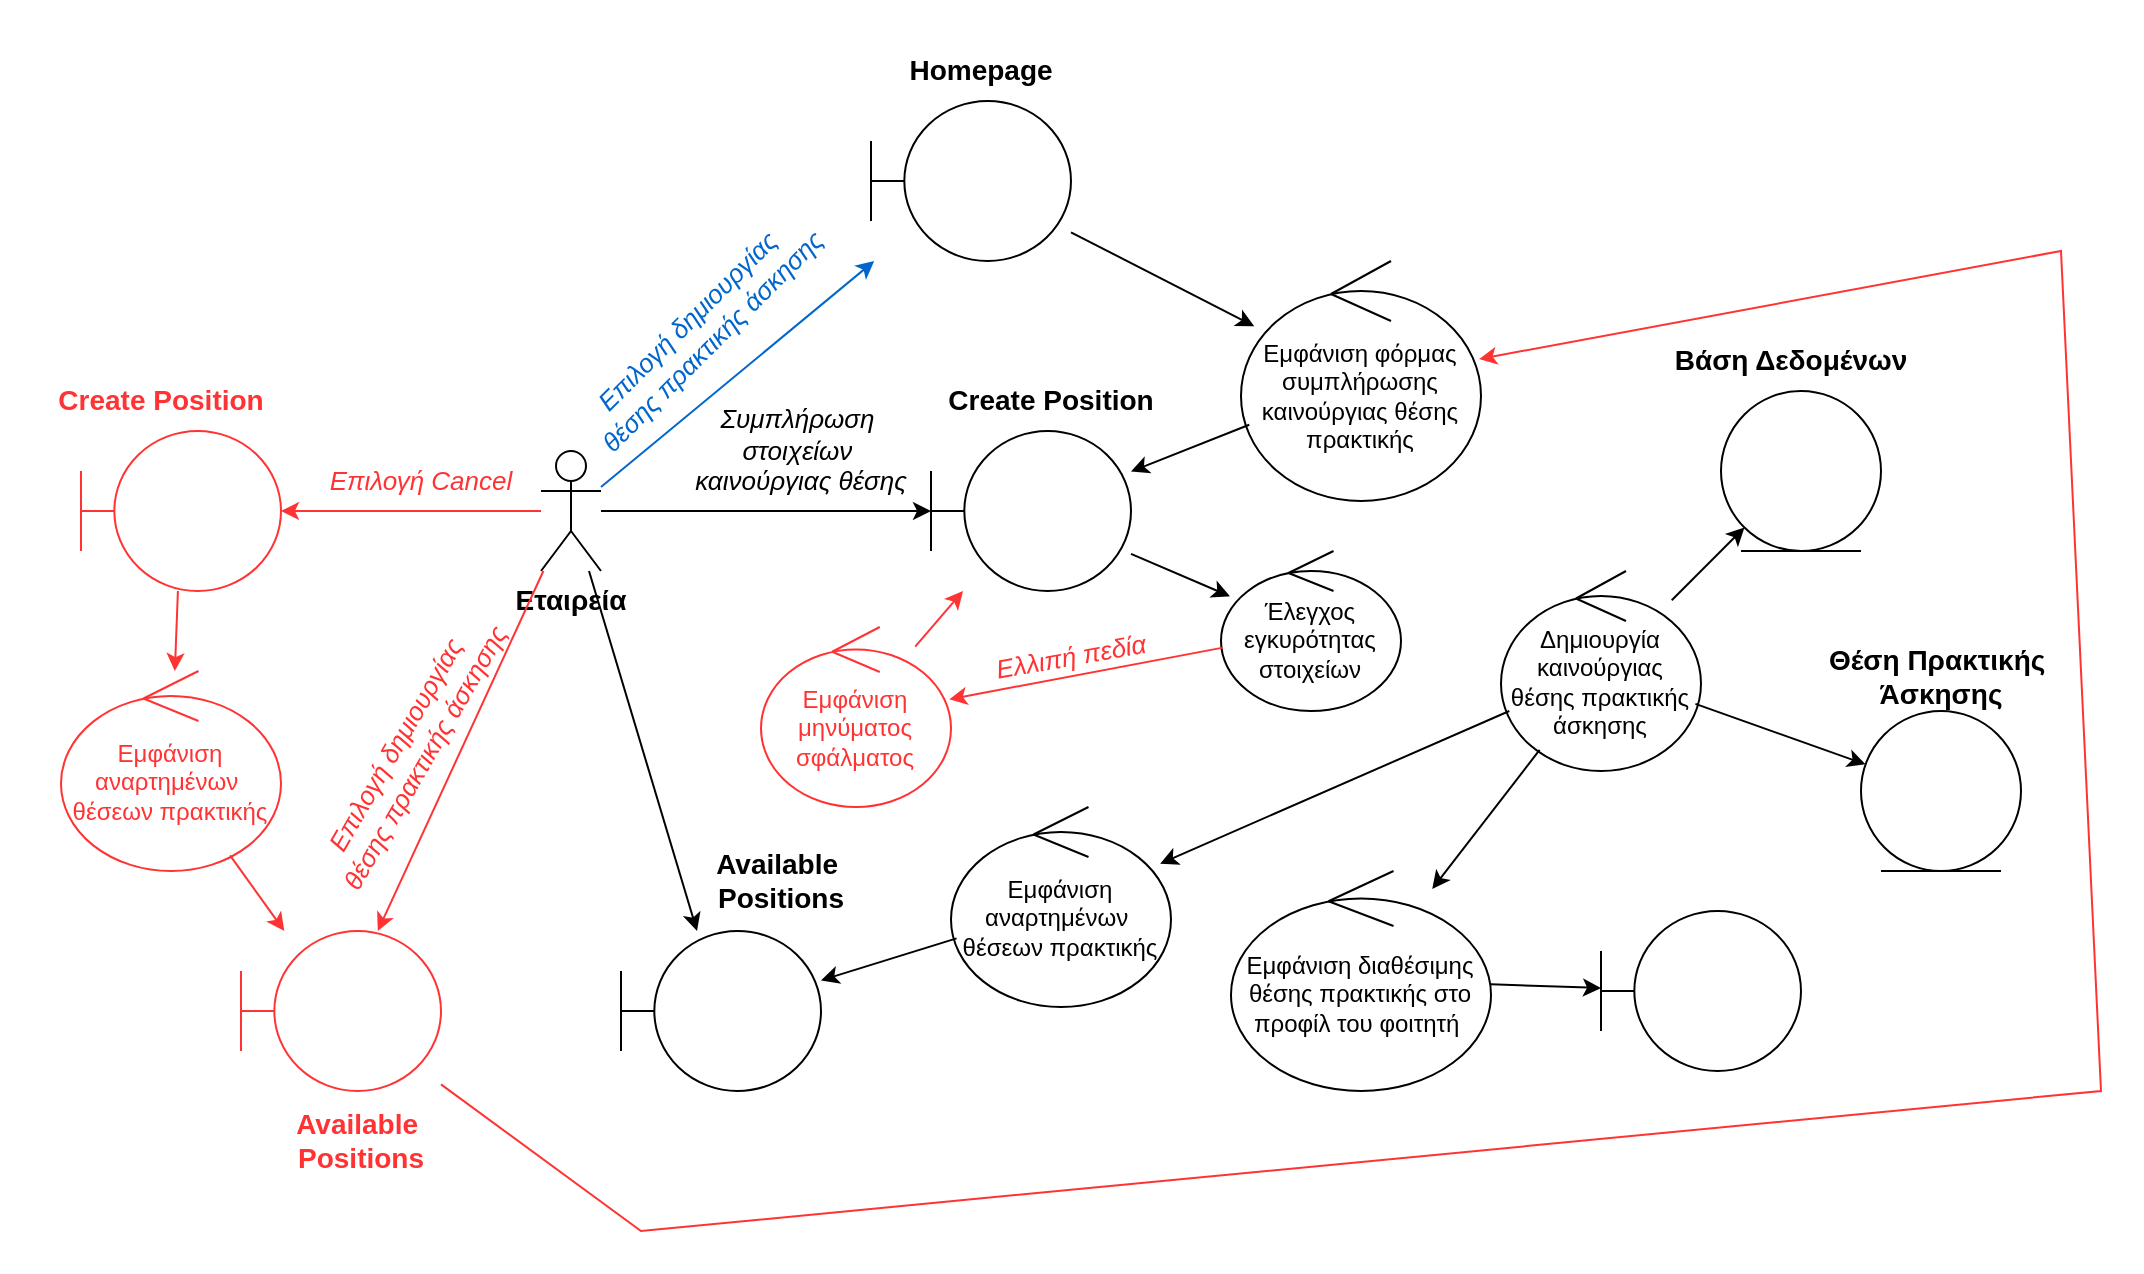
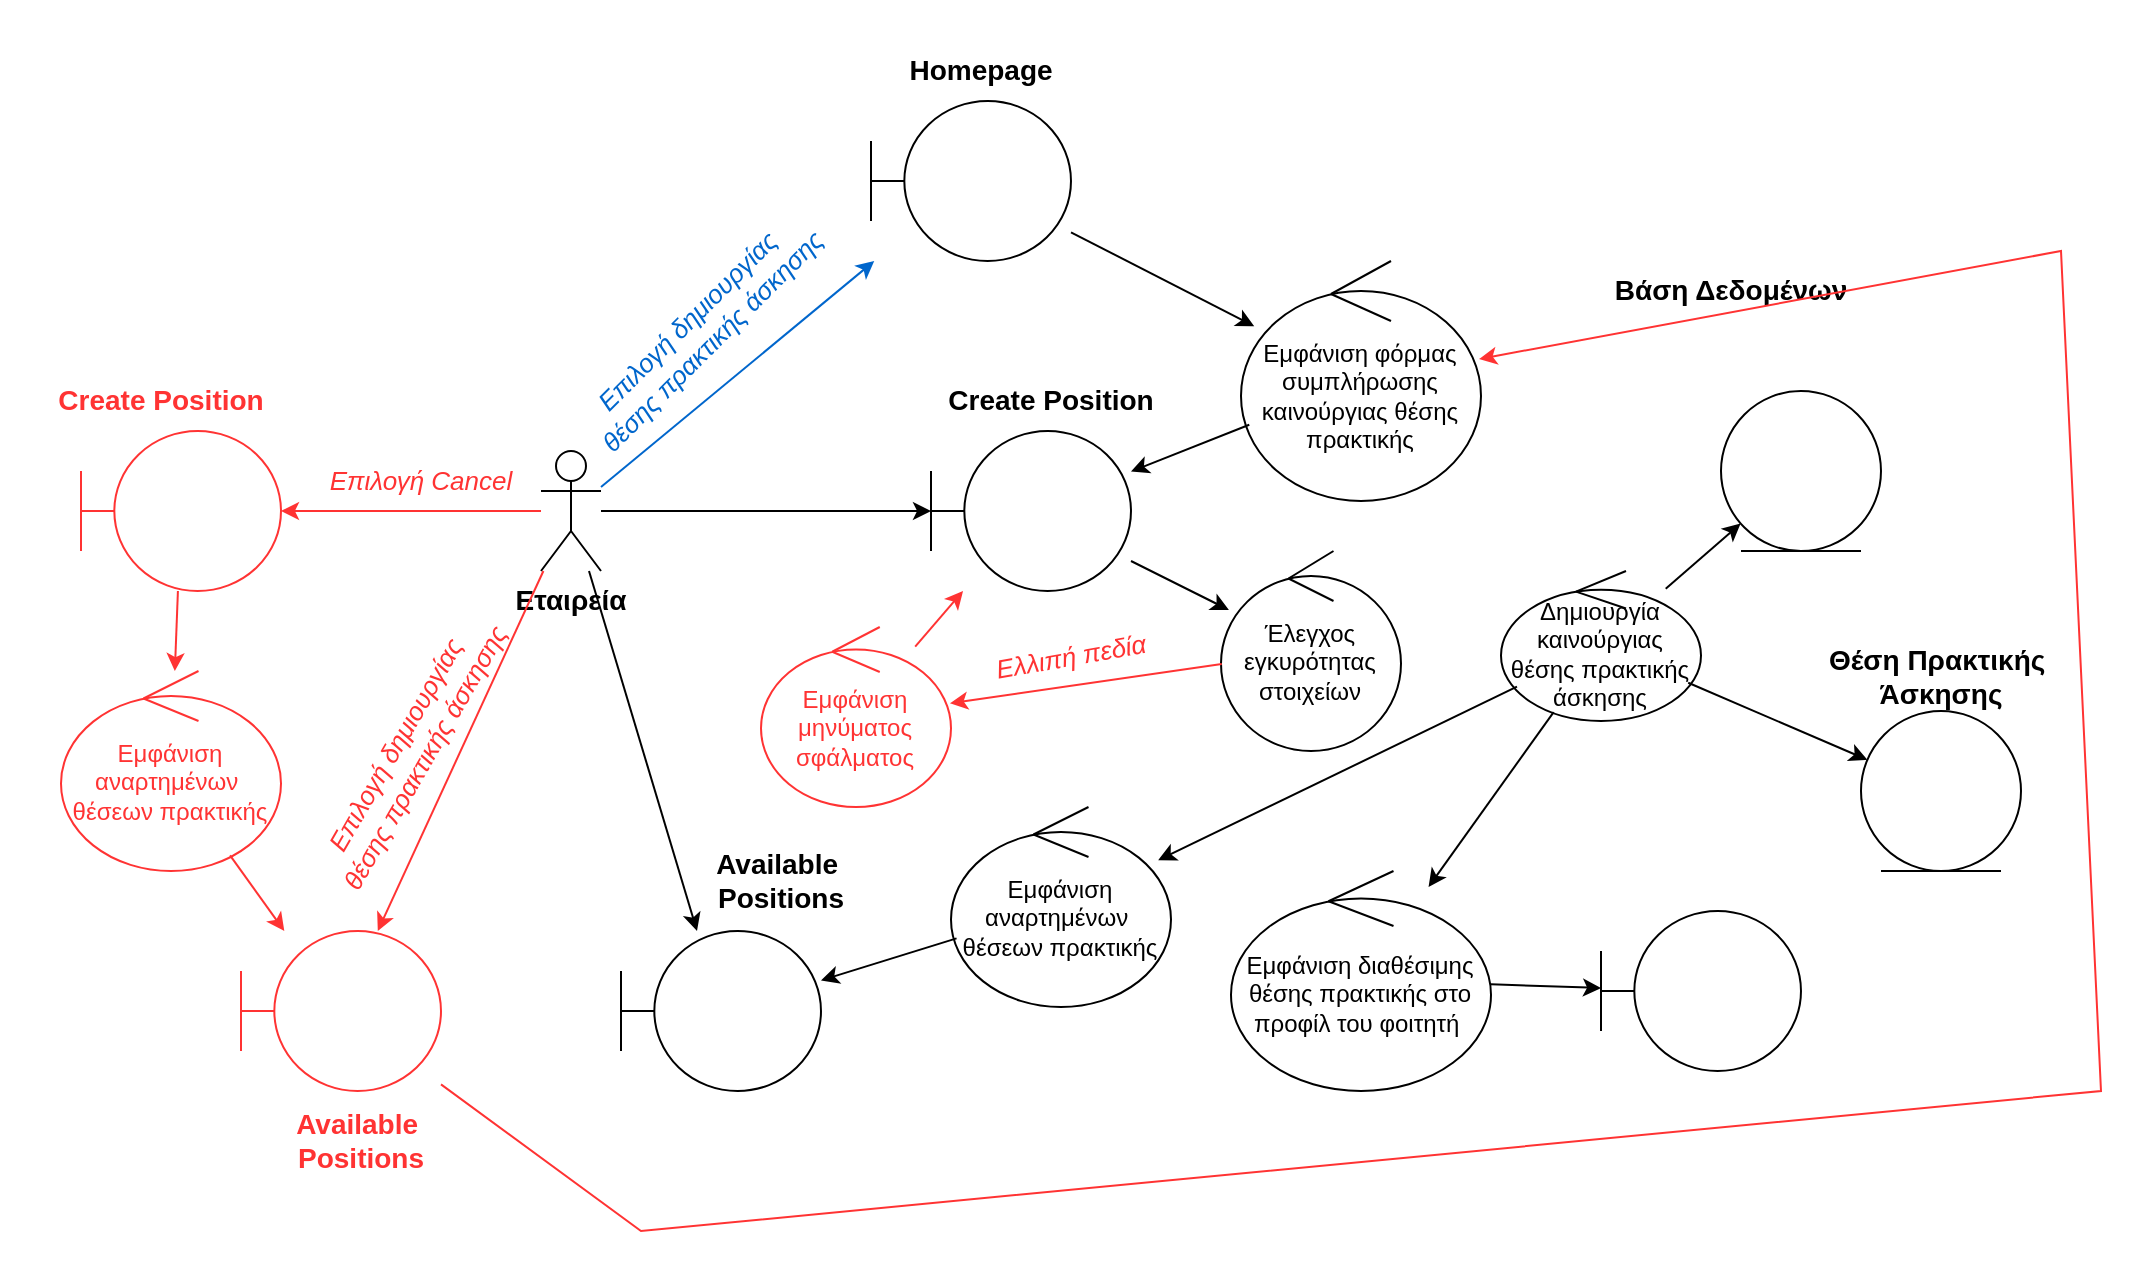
  <mxCell id="0" />
  <mxCell id="1" parent="0" />
  <mxCell id="2" value="&lt;span style=&quot;font-size: 14px;&quot;&gt;&lt;b&gt;Εταιρεία&lt;/b&gt;&lt;/span&gt;" style="shape=umlActor;verticalLabelPosition=bottom;verticalAlign=top;html=1;outlineConnect=0;" vertex="1" parent="1"><mxGeometry x="270" y="225" width="30" height="60" as="geometry" /></mxCell>
  <mxCell id="3" value="" style="shape=umlBoundary;whiteSpace=wrap;html=1;" vertex="1" parent="1"><mxGeometry x="435" y="50" width="100" height="80" as="geometry" /></mxCell>
  <mxCell id="4" value="Homepage" style="text;html=1;align=center;verticalAlign=middle;resizable=0;points=[];autosize=1;strokeColor=none;fillColor=none;fontSize=14;fontStyle=1" vertex="1" parent="1"><mxGeometry x="445" y="20" width="90" height="30" as="geometry" /></mxCell>
  <mxCell id="5" value="" style="endArrow=classic;html=1;rounded=0;strokeColor=#0066CC;" edge="1" parent="1" target="3"><mxGeometry width="50" height="50" relative="1" as="geometry"><mxPoint x="300" y="243" as="sourcePoint" /><mxPoint x="550" y="218" as="targetPoint" /></mxGeometry></mxCell>
  <mxCell id="6" value="Επιλογή δημιουργίας&amp;nbsp;&lt;div&gt;θέσης πρακτικής άσκησης&lt;/div&gt;" style="text;html=1;align=center;verticalAlign=middle;resizable=0;points=[];autosize=1;strokeColor=none;fillColor=none;fontStyle=2;fontSize=13;rotation=-45;fontColor=#0066CC;" vertex="1" parent="1"><mxGeometry x="265" y="145" width="170" height="40" as="geometry" /></mxCell>
  <mxCell id="7" value="" style="shape=umlBoundary;whiteSpace=wrap;html=1;" vertex="1" parent="1"><mxGeometry x="465" y="215" width="100" height="80" as="geometry" /></mxCell>
  <mxCell id="8" value="Create Position" style="text;html=1;align=center;verticalAlign=middle;resizable=0;points=[];autosize=1;strokeColor=none;fillColor=none;fontSize=14;fontStyle=1" vertex="1" parent="1"><mxGeometry x="465" y="185" width="120" height="30" as="geometry" /></mxCell>
  <mxCell id="9" value="Εμφάνιση φόρμας συμπλήρωσης καινούργιας θέσης πρακτικής" style="ellipse;shape=umlControl;whiteSpace=wrap;html=1;fontStyle=0" vertex="1" parent="1"><mxGeometry x="620" y="130" width="120" height="120" as="geometry" /></mxCell>
  <mxCell id="10" value="" style="endArrow=classic;html=1;rounded=0;" edge="1" parent="1" source="9" target="7"><mxGeometry width="50" height="50" relative="1" as="geometry"><mxPoint x="650" y="345" as="sourcePoint" /><mxPoint x="700" y="295" as="targetPoint" /></mxGeometry></mxCell>
  <mxCell id="11" value="" style="endArrow=classic;html=1;rounded=0;" edge="1" parent="1" source="3" target="9"><mxGeometry width="50" height="50" relative="1" as="geometry"><mxPoint x="650" y="345" as="sourcePoint" /><mxPoint x="700" y="295" as="targetPoint" /></mxGeometry></mxCell>
  <mxCell id="12" value="" style="endArrow=classic;html=1;rounded=0;" edge="1" parent="1" source="2" target="7"><mxGeometry width="50" height="50" relative="1" as="geometry"><mxPoint x="636" y="202" as="sourcePoint" /><mxPoint x="540" y="250" as="targetPoint" /></mxGeometry></mxCell>
- <mxCell id="13" value="Συμπλήρωση&amp;nbsp;&lt;div&gt;στοιχείων&amp;nbsp;&lt;/div&gt;&lt;div&gt;καινούργιας θέσης&lt;/div&gt;" style="text;html=1;align=center;verticalAlign=middle;resizable=0;points=[];autosize=1;strokeColor=none;fillColor=none;fontSize=13;fontStyle=2" vertex="1" parent="1"><mxGeometry x="335" y="195" width="130" height="60" as="geometry" /></mxCell>
- <mxCell id="14" value="Έλεγχος εγκυρότητας στοιχείων" style="ellipse;shape=umlControl;whiteSpace=wrap;html=1;fontStyle=0" vertex="1" parent="1"><mxGeometry x="610" y="275" width="90" height="80" as="geometry" /></mxCell>
+ <mxCell id="14" value="Έλεγχος εγκυρότητας στοιχείων" style="ellipse;shape=umlControl;whiteSpace=wrap;html=1;fontStyle=0" vertex="1" parent="1"><mxGeometry x="610" y="275" width="90" height="100" as="geometry" /></mxCell>
  <mxCell id="15" value="" style="endArrow=classic;html=1;rounded=0;" edge="1" parent="1" source="7" target="14"><mxGeometry width="50" height="50" relative="1" as="geometry"><mxPoint x="650" y="345" as="sourcePoint" /><mxPoint x="700" y="295" as="targetPoint" /></mxGeometry></mxCell>
- <mxCell id="16" value="Δημιουργία καινούργιας θέσης πρακτικής άσκησης" style="ellipse;shape=umlControl;whiteSpace=wrap;html=1;fontStyle=0" vertex="1" parent="1"><mxGeometry x="750" y="285" width="100" height="100" as="geometry" /></mxCell>
+ <mxCell id="16" value="Δημιουργία καινούργιας θέσης πρακτικής άσκησης" style="ellipse;shape=umlControl;whiteSpace=wrap;html=1;fontStyle=0" vertex="1" parent="1"><mxGeometry x="750" y="285" width="100" height="75" as="geometry" /></mxCell>
  <mxCell id="17" value="" style="ellipse;shape=umlEntity;whiteSpace=wrap;html=1;" vertex="1" parent="1"><mxGeometry x="860" y="195" width="80" height="80" as="geometry" /></mxCell>
- <mxCell id="18" value="Βάση Δεδομένων" style="text;html=1;align=center;verticalAlign=middle;resizable=0;points=[];autosize=1;strokeColor=none;fillColor=none;fontSize=14;fontStyle=1" vertex="1" parent="1"><mxGeometry x="830" y="165" width="130" height="30" as="geometry" /></mxCell>
+ <mxCell id="18" value="Βάση Δεδομένων" style="text;html=1;align=center;verticalAlign=middle;resizable=0;points=[];autosize=1;strokeColor=none;fillColor=none;fontSize=14;fontStyle=1" vertex="1" parent="1"><mxGeometry x="800" y="130" width="130" height="30" as="geometry" /></mxCell>
  <mxCell id="19" value="" style="endArrow=classic;html=1;rounded=0;" edge="1" parent="1" source="16" target="21"><mxGeometry width="50" height="50" relative="1" as="geometry"><mxPoint x="790" y="75" as="sourcePoint" /><mxPoint x="840" y="25" as="targetPoint" /></mxGeometry></mxCell>
  <mxCell id="20" value="" style="endArrow=classic;html=1;rounded=0;" edge="1" parent="1" source="16" target="17"><mxGeometry width="50" height="50" relative="1" as="geometry"><mxPoint x="650" y="345" as="sourcePoint" /><mxPoint x="700" y="295" as="targetPoint" /></mxGeometry></mxCell>
  <mxCell id="21" value="" style="ellipse;shape=umlEntity;whiteSpace=wrap;html=1;" vertex="1" parent="1"><mxGeometry x="930" y="355" width="80" height="80" as="geometry" /></mxCell>
  <mxCell id="22" value="Θέση Πρακτικής&amp;nbsp;&lt;div&gt;Άσκησης&lt;/div&gt;" style="text;html=1;align=center;verticalAlign=middle;resizable=0;points=[];autosize=1;strokeColor=none;fillColor=none;fontSize=14;fontStyle=1" vertex="1" parent="1"><mxGeometry x="905" y="313" width="130" height="50" as="geometry" /></mxCell>
  <mxCell id="23" value="Εμφάνιση αναρτημένων&amp;nbsp; θέσεων πρακτικής" style="ellipse;shape=umlControl;whiteSpace=wrap;html=1;fontStyle=0" vertex="1" parent="1"><mxGeometry x="475" y="403" width="110" height="100" as="geometry" /></mxCell>
  <mxCell id="24" value="" style="endArrow=classic;html=1;rounded=0;" edge="1" parent="1" source="16" target="23"><mxGeometry width="50" height="50" relative="1" as="geometry"><mxPoint x="650" y="345" as="sourcePoint" /><mxPoint x="700" y="295" as="targetPoint" /></mxGeometry></mxCell>
  <mxCell id="25" value="" style="shape=umlBoundary;whiteSpace=wrap;html=1;" vertex="1" parent="1"><mxGeometry x="310" y="465" width="100" height="80" as="geometry" /></mxCell>
  <mxCell id="26" value="Available&amp;nbsp;&lt;div&gt;Positions&lt;/div&gt;" style="text;html=1;align=center;verticalAlign=middle;resizable=0;points=[];autosize=1;strokeColor=none;fillColor=none;fontSize=14;fontStyle=1" vertex="1" parent="1"><mxGeometry x="350" y="415" width="80" height="50" as="geometry" /></mxCell>
  <mxCell id="27" value="" style="endArrow=classic;html=1;rounded=0;" edge="1" parent="1" source="2" target="25"><mxGeometry width="50" height="50" relative="1" as="geometry"><mxPoint x="650" y="345" as="sourcePoint" /><mxPoint x="700" y="295" as="targetPoint" /></mxGeometry></mxCell>
  <mxCell id="28" value="" style="endArrow=classic;html=1;rounded=0;" edge="1" parent="1" source="23" target="25"><mxGeometry width="50" height="50" relative="1" as="geometry"><mxPoint x="650" y="345" as="sourcePoint" /><mxPoint x="700" y="295" as="targetPoint" /></mxGeometry></mxCell>
  <mxCell id="29" value="Εμφάνιση διαθέσιμης θέσης πρακτικής στο προφίλ του φοιτητή&amp;nbsp;" style="ellipse;shape=umlControl;whiteSpace=wrap;html=1;fontStyle=0" vertex="1" parent="1"><mxGeometry x="615" y="435" width="130" height="110" as="geometry" /></mxCell>
  <mxCell id="30" value="" style="endArrow=classic;html=1;rounded=0;" edge="1" parent="1" source="16" target="29"><mxGeometry width="50" height="50" relative="1" as="geometry"><mxPoint x="650" y="345" as="sourcePoint" /><mxPoint x="700" y="295" as="targetPoint" /></mxGeometry></mxCell>
  <mxCell id="31" value="" style="shape=umlBoundary;whiteSpace=wrap;html=1;" vertex="1" parent="1"><mxGeometry x="800" y="455" width="100" height="80" as="geometry" /></mxCell>
  <mxCell id="32" value="" style="endArrow=classic;html=1;rounded=0;" edge="1" parent="1" source="29" target="31"><mxGeometry width="50" height="50" relative="1" as="geometry"><mxPoint x="650" y="345" as="sourcePoint" /><mxPoint x="700" y="295" as="targetPoint" /></mxGeometry></mxCell>
  <mxCell id="33" value="" style="endArrow=classic;html=1;rounded=0;strokeColor=light-dark(#FF3333,#ED0202);" edge="1" parent="1" source="14" target="35"><mxGeometry width="50" height="50" relative="1" as="geometry"><mxPoint x="580" y="335" as="sourcePoint" /><mxPoint x="520" y="475" as="targetPoint" /></mxGeometry></mxCell>
  <mxCell id="34" value="Ελλιπή πεδία" style="text;html=1;align=center;verticalAlign=middle;resizable=0;points=[];autosize=1;strokeColor=none;fillColor=none;fontSize=13;fontStyle=2;fontColor=light-dark(#FF3333,#ED0202);rotation=-10;" vertex="1" parent="1"><mxGeometry x="485" y="313" width="100" height="30" as="geometry" /></mxCell>
  <mxCell id="35" value="Εμφάνιση μηνύματος σφάλματος" style="ellipse;shape=umlControl;whiteSpace=wrap;html=1;fontStyle=0;fontColor=light-dark(#FF3333,#ED0202);strokeColor=light-dark(#FF3333,#ED0202);" vertex="1" parent="1"><mxGeometry x="380" y="313" width="95" height="90" as="geometry" /></mxCell>
  <mxCell id="36" value="" style="endArrow=classic;html=1;rounded=0;strokeColor=light-dark(#FF3333,#ED0202);" edge="1" parent="1" source="35" target="7"><mxGeometry width="50" height="50" relative="1" as="geometry"><mxPoint x="580" y="335" as="sourcePoint" /><mxPoint x="630" y="285" as="targetPoint" /></mxGeometry></mxCell>
  <mxCell id="37" value="" style="shape=umlBoundary;whiteSpace=wrap;html=1;strokeColor=light-dark(#FF3333,#ED0202);" vertex="1" parent="1"><mxGeometry x="40" y="215" width="100" height="80" as="geometry" /></mxCell>
  <mxCell id="38" value="" style="endArrow=classic;html=1;rounded=0;strokeColor=light-dark(#FF3333,#ED0202);" edge="1" parent="1" source="2" target="37"><mxGeometry width="50" height="50" relative="1" as="geometry"><mxPoint x="467" y="333" as="sourcePoint" /><mxPoint x="491" y="305" as="targetPoint" /></mxGeometry></mxCell>
  <mxCell id="39" value="Επιλογή Cancel" style="text;html=1;align=center;verticalAlign=middle;resizable=0;points=[];autosize=1;strokeColor=none;fillColor=none;fontSize=13;fontStyle=2;fontColor=light-dark(#FF3333,#ED0202);" vertex="1" parent="1"><mxGeometry x="150" y="225" width="120" height="30" as="geometry" /></mxCell>
  <mxCell id="40" value="Create Position" style="text;html=1;align=center;verticalAlign=middle;resizable=0;points=[];autosize=1;strokeColor=none;fillColor=none;fontSize=14;fontStyle=1;fontColor=light-dark(#FF3333,#ED0202);" vertex="1" parent="1"><mxGeometry x="20" y="185" width="120" height="30" as="geometry" /></mxCell>
  <mxCell id="41" value="Εμφάνιση αναρτημένων&amp;nbsp; θέσεων πρακτικής" style="ellipse;shape=umlControl;whiteSpace=wrap;html=1;fontStyle=0;fontColor=light-dark(#FF3333,#ED0202);strokeColor=light-dark(#FF3333,#ED0202);" vertex="1" parent="1"><mxGeometry x="30" y="335" width="110" height="100" as="geometry" /></mxCell>
  <mxCell id="42" value="" style="endArrow=classic;html=1;rounded=0;strokeColor=light-dark(#FF3333,#ED0202);" edge="1" parent="1" source="37" target="41"><mxGeometry width="50" height="50" relative="1" as="geometry"><mxPoint x="580" y="335" as="sourcePoint" /><mxPoint x="630" y="285" as="targetPoint" /></mxGeometry></mxCell>
  <mxCell id="43" value="" style="shape=umlBoundary;whiteSpace=wrap;html=1;strokeColor=light-dark(#FF3333,#ED0202);" vertex="1" parent="1"><mxGeometry x="120" y="465" width="100" height="80" as="geometry" /></mxCell>
  <mxCell id="44" value="" style="endArrow=classic;html=1;rounded=0;strokeColor=light-dark(#FF3333,#ED0202);" edge="1" parent="1" source="2" target="43"><mxGeometry width="50" height="50" relative="1" as="geometry"><mxPoint x="91" y="305" as="sourcePoint" /><mxPoint x="76" y="376" as="targetPoint" /></mxGeometry></mxCell>
  <mxCell id="45" value="" style="endArrow=classic;html=1;rounded=0;strokeColor=light-dark(#FF3333,#ED0202);" edge="1" parent="1" source="41" target="43"><mxGeometry width="50" height="50" relative="1" as="geometry"><mxPoint x="101" y="315" as="sourcePoint" /><mxPoint x="86" y="386" as="targetPoint" /></mxGeometry></mxCell>
  <mxCell id="46" value="Available&amp;nbsp;&lt;div&gt;Positions&lt;/div&gt;" style="text;html=1;align=center;verticalAlign=middle;resizable=0;points=[];autosize=1;strokeColor=none;fillColor=none;fontSize=14;fontStyle=1;fontColor=light-dark(#FF3333,#ED0202);" vertex="1" parent="1"><mxGeometry x="140" y="545" width="80" height="50" as="geometry" /></mxCell>
  <mxCell id="47" value="Επιλογή δημιουργίας&amp;nbsp;&lt;div&gt;θέσης πρακτικής άσκησης&lt;/div&gt;" style="text;html=1;align=center;verticalAlign=middle;resizable=0;points=[];autosize=1;strokeColor=none;fillColor=none;fontStyle=2;fontSize=13;rotation=-60;fontColor=light-dark(#FF3333,#ED0202);" vertex="1" parent="1"><mxGeometry x="120" y="355" width="170" height="40" as="geometry" /></mxCell>
  <mxCell id="48" value="" style="endArrow=classic;html=1;rounded=0;strokeColor=light-dark(#FF3333,#ED0202);" edge="1" parent="1" source="43" target="9"><mxGeometry width="50" height="50" relative="1" as="geometry"><mxPoint x="125" y="437" as="sourcePoint" /><mxPoint x="820" y="125" as="targetPoint" /><Array as="points"><mxPoint x="320" y="615" /><mxPoint x="1050" y="545" /><mxPoint x="1030" y="125" /></Array></mxGeometry></mxCell>
